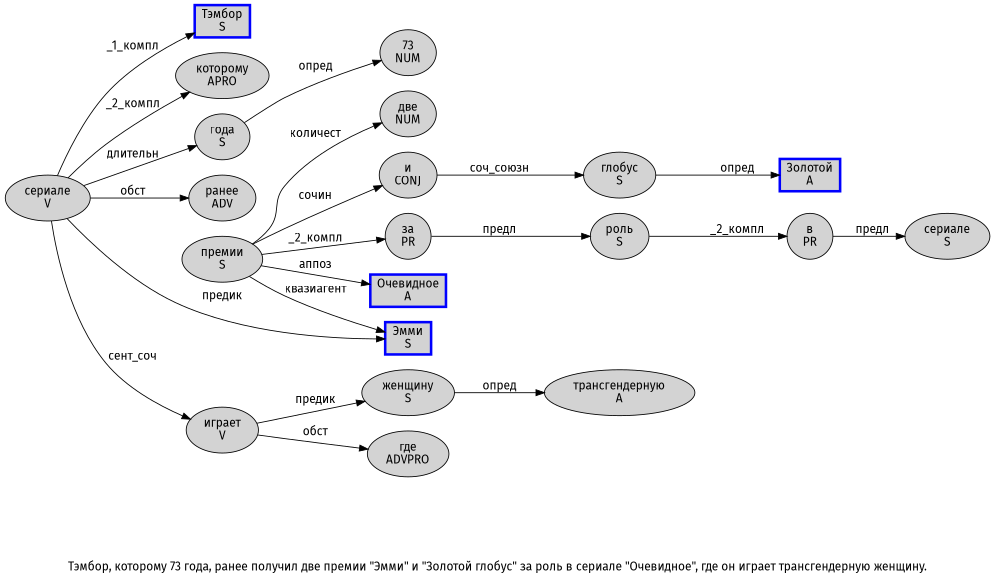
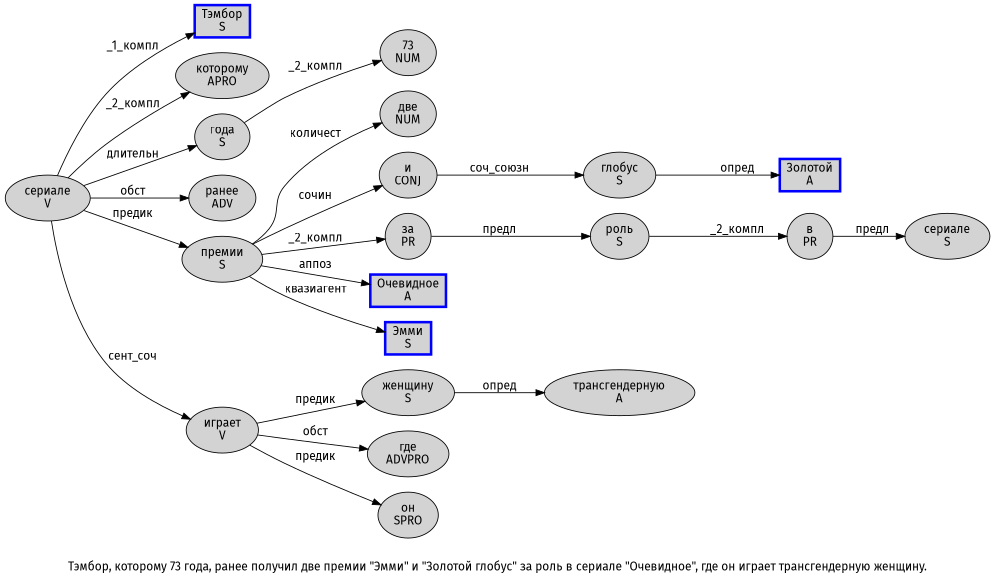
  digraph {
    fontname="Fira Sans"
    label="Тэмбор, которому 73 года, ранее получил две премии \"Эмми\" и \"Золотой глобус\" за роль в сериале \"Очевидное\", где он играет трансгендерную женщину."
    rankdir=LR
    node [fillcolor=lightgray fontname="Fira Sans" penwidth=1 shape=ellipse style=filled]
    edge [fontname="Fira Sans"]
    n1 [color=blue label="Тэмбор\nS" penwidth=3 shape=box]
    n2 [label="которому\nAPRO"]
    n3 [label="73\nNUM"]
    n4 [label="года\nS"]
    n5 [label="ранее\nADV"]
    n6 [label="сериале\nV"]
    n7 [label="премии\nS"]
    n8 [label="играет\nV"]
    n9 [label="две\nNUM"]
    n10 [color=blue label="Эмми\nS" penwidth=3 shape=box]
    n11 [label="и\nCONJ"]
    n12 [label="за\nPR"]
    n13 [color=blue label="Очевидное\nA" penwidth=3 shape=box]
    n14 [label="где\nADVPRO"]
+   n15 [label="он\nSPRO"]
    n16 [label="женщину\nS"]
    n17 [label="глобус\nS"]
    n18 [label="роль\nS"]
    n19 [color=blue label="Золотой\nA" penwidth=3 shape=box]
    n20 [label="в\nPR"]
    n21 [label="сериале\nS"]
    n22 [label="трансгендерную\nA"]
-   n4 -> n3 [label="опред"]
+   n4 -> n3 [label="_2_компл"]
    n6 -> n1 [label="_1_компл"]
    n6 -> n2 [label="_2_компл"]
    n6 -> n4 [label="длительн"]
    n6 -> n5 [label="обст"]
-   n6 -> n10 [label="предик"]
+   n6 -> n7 [label="предик"]
    n6 -> n8 [label="сент_соч"]
    n7 -> n9 [label="количест"]
    n7 -> n10 [label="квазиагент"]
    n7 -> n11 [label="сочин"]
    n7 -> n12 [label="_2_компл"]
    n7 -> n13 [label="аппоз"]
    n8 -> n14 [label="обст"]
+   n8 -> n15 [label="предик"]
    n8 -> n16 [label="предик"]
    n11 -> n17 [label="соч_союзн"]
    n12 -> n18 [label="предл"]
    n16 -> n22 [label="опред"]
    n17 -> n19 [label="опред"]
    n18 -> n20 [label="_2_компл"]
    n20 -> n21 [label="предл"]
  }
